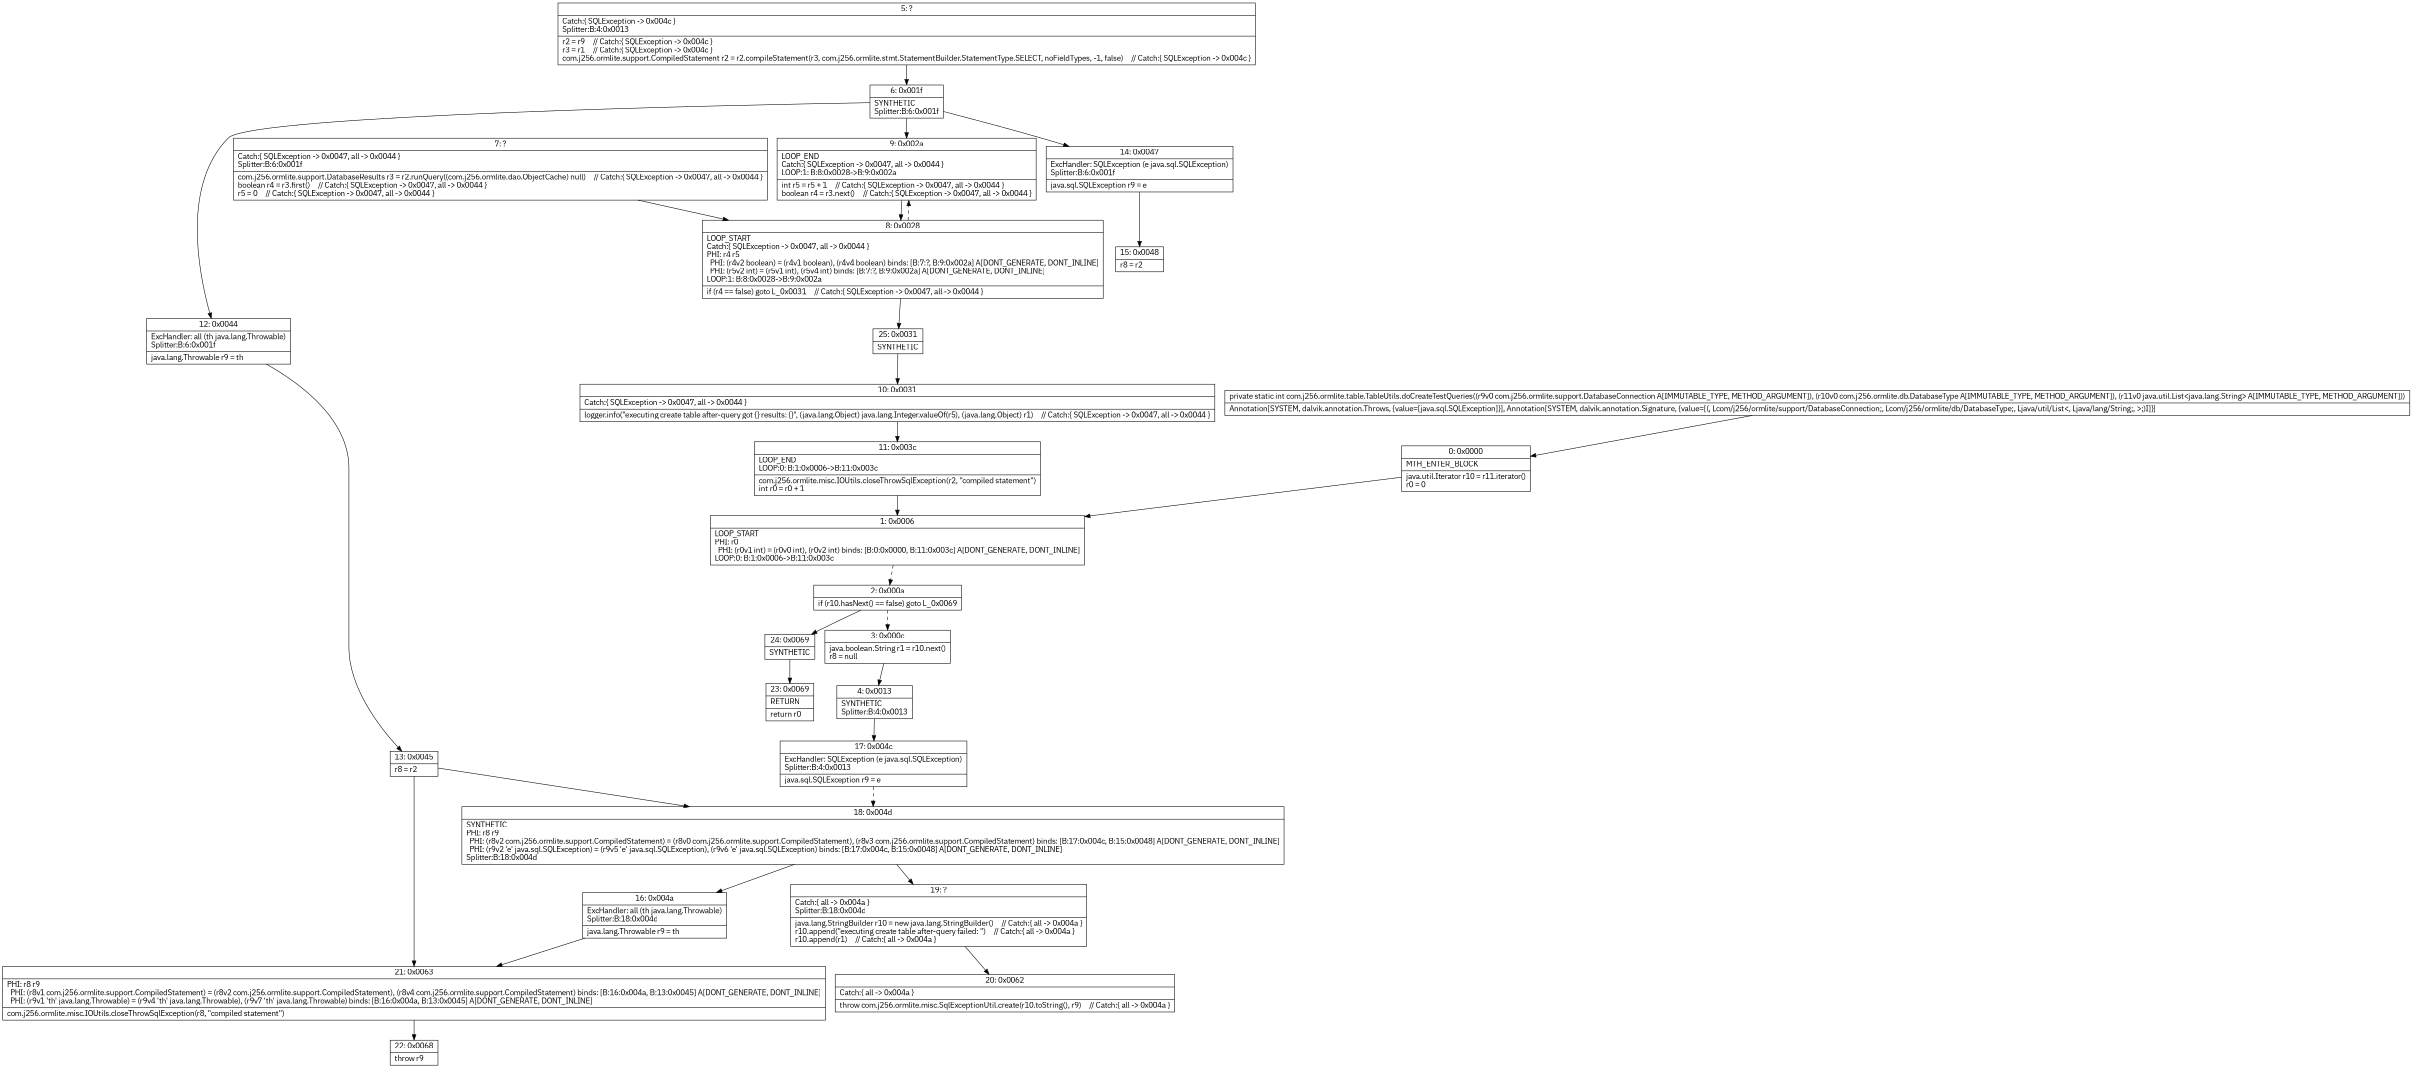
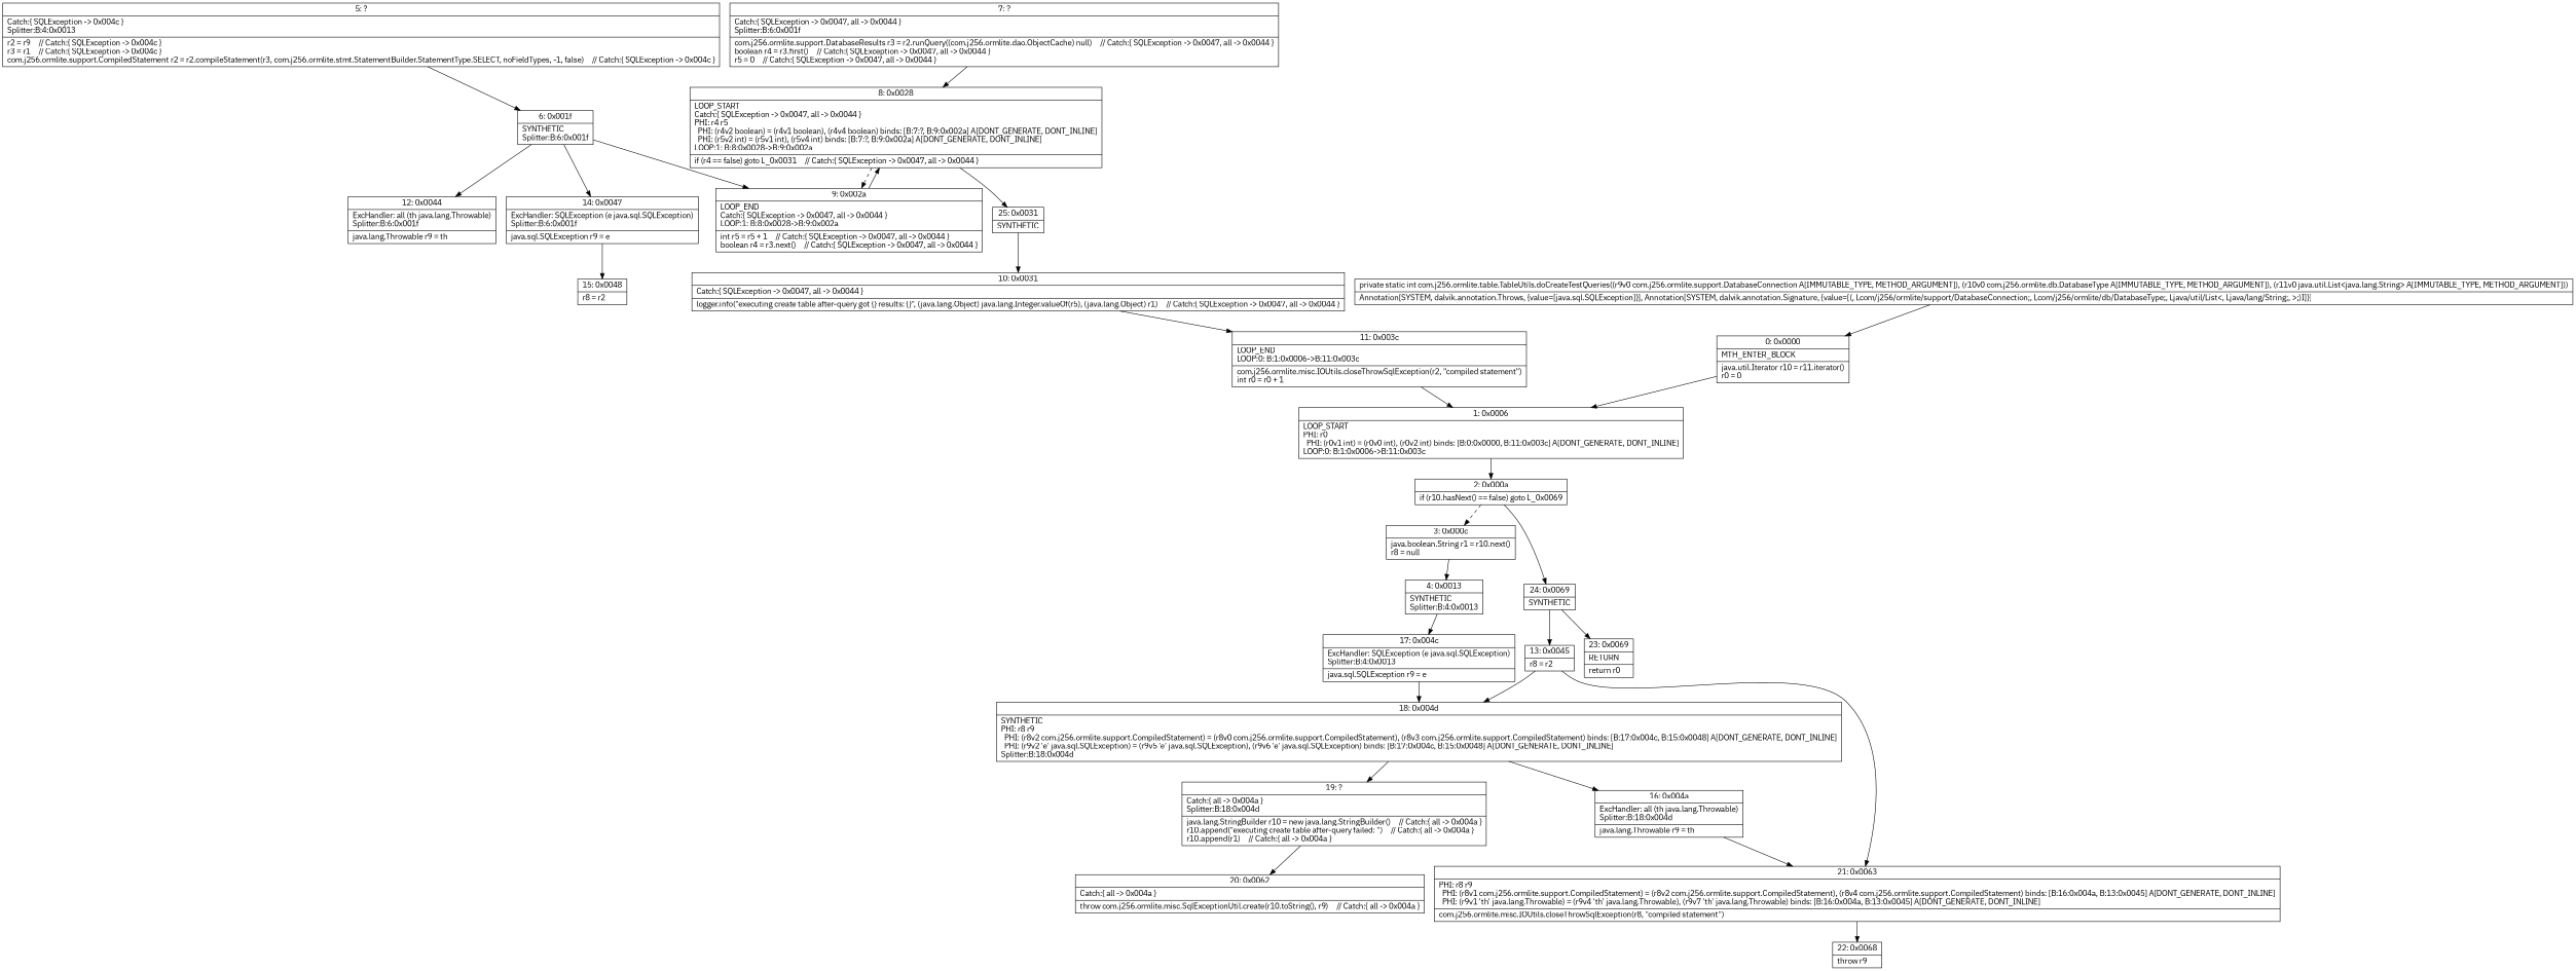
  digraph {
    fontname="IBM Plex Sans"
    node [fontname="IBM Plex Sans" shape=record]
    edge [fontname="IBM Plex Sans"]
    n1 [label="{0\:\ 0x0000|MTH_ENTER_BLOCK\l|java.util.Iterator r10 = r11.iterator()\lr0 = 0\l}"]
    n2 [label="{1\:\ 0x0006|LOOP_START\lPHI: r0 \l  PHI: (r0v1 int) = (r0v0 int), (r0v2 int) binds: [B:0:0x0000, B:11:0x003c] A[DONT_GENERATE, DONT_INLINE]\lLOOP:0: B:1:0x0006\-\>B:11:0x003c\l}"]
    n3 [label="{2\:\ 0x000a|if (r10.hasNext() == false) goto L_0x0069\l}"]
    n4 [label="{3\:\ 0x000c|java.boolean.String r1 = r10.next()\lr8 = null\l}"]
    n5 [label="{24\:\ 0x0069|SYNTHETIC\l}"]
    n6 [label="{4\:\ 0x0013|SYNTHETIC\lSplitter:B:4:0x0013\l}"]
    n7 [label="{23\:\ 0x0069|RETURN\l|return r0\l}"]
    n8 [label="{17\:\ 0x004c|ExcHandler: SQLException (e java.sql.SQLException)\lSplitter:B:4:0x0013\l|java.sql.SQLException r9 = e\l}"]
    n9 [label="{5\:\ ?|Catch:\{ SQLException \-\> 0x004c \}\lSplitter:B:4:0x0013\l|r2 = r9     \/\/ Catch:\{ SQLException \-\> 0x004c \}\lr3 = r1     \/\/ Catch:\{ SQLException \-\> 0x004c \}\lcom.j256.ormlite.support.CompiledStatement r2 = r2.compileStatement(r3, com.j256.ormlite.stmt.StatementBuilder.StatementType.SELECT, noFieldTypes, \-1, false)     \/\/ Catch:\{ SQLException \-\> 0x004c \}\l}"]
    n10 [label="{6\:\ 0x001f|SYNTHETIC\lSplitter:B:6:0x001f\l}"]
    n11 [label="{18\:\ 0x004d|SYNTHETIC\lPHI: r8 r9 \l  PHI: (r8v2 com.j256.ormlite.support.CompiledStatement) = (r8v0 com.j256.ormlite.support.CompiledStatement), (r8v3 com.j256.ormlite.support.CompiledStatement) binds: [B:17:0x004c, B:15:0x0048] A[DONT_GENERATE, DONT_INLINE]\l  PHI: (r9v2 'e' java.sql.SQLException) = (r9v5 'e' java.sql.SQLException), (r9v6 'e' java.sql.SQLException) binds: [B:17:0x004c, B:15:0x0048] A[DONT_GENERATE, DONT_INLINE]\lSplitter:B:18:0x004d\l}"]
    n12 [label="{12\:\ 0x0044|ExcHandler: all (th java.lang.Throwable)\lSplitter:B:6:0x001f\l|java.lang.Throwable r9 = th\l}"]
    n13 [label="{14\:\ 0x0047|ExcHandler: SQLException (e java.sql.SQLException)\lSplitter:B:6:0x001f\l|java.sql.SQLException r9 = e\l}"]
    n14 [label="{9\:\ 0x002a|LOOP_END\lCatch:\{ SQLException \-\> 0x0047, all \-\> 0x0044 \}\lLOOP:1: B:8:0x0028\-\>B:9:0x002a\l|int r5 = r5 + 1     \/\/ Catch:\{ SQLException \-\> 0x0047, all \-\> 0x0044 \}\lboolean r4 = r3.next()     \/\/ Catch:\{ SQLException \-\> 0x0047, all \-\> 0x0044 \}\l}"]
    n15 [label="{7\:\ ?|Catch:\{ SQLException \-\> 0x0047, all \-\> 0x0044 \}\lSplitter:B:6:0x001f\l|com.j256.ormlite.support.DatabaseResults r3 = r2.runQuery((com.j256.ormlite.dao.ObjectCache) null)     \/\/ Catch:\{ SQLException \-\> 0x0047, all \-\> 0x0044 \}\lboolean r4 = r3.first()     \/\/ Catch:\{ SQLException \-\> 0x0047, all \-\> 0x0044 \}\lr5 = 0     \/\/ Catch:\{ SQLException \-\> 0x0047, all \-\> 0x0044 \}\l}"]
    n16 [label="{8\:\ 0x0028|LOOP_START\lCatch:\{ SQLException \-\> 0x0047, all \-\> 0x0044 \}\lPHI: r4 r5 \l  PHI: (r4v2 boolean) = (r4v1 boolean), (r4v4 boolean) binds: [B:7:?, B:9:0x002a] A[DONT_GENERATE, DONT_INLINE]\l  PHI: (r5v2 int) = (r5v1 int), (r5v4 int) binds: [B:7:?, B:9:0x002a] A[DONT_GENERATE, DONT_INLINE]\lLOOP:1: B:8:0x0028\-\>B:9:0x002a\l|if (r4 == false) goto L_0x0031     \/\/ Catch:\{ SQLException \-\> 0x0047, all \-\> 0x0044 \}\l}"]
    n17 [label="{13\:\ 0x0045|r8 = r2\l}"]
    n18 [label="{15\:\ 0x0048|r8 = r2\l}"]
    n19 [label="{25\:\ 0x0031|SYNTHETIC\l}"]
    n20 [label="{10\:\ 0x0031|Catch:\{ SQLException \-\> 0x0047, all \-\> 0x0044 \}\l|logger.info(\"executing create table after\-query got \{\} results: \{\}\", (java.lang.Object) java.lang.Integer.valueOf(r5), (java.lang.Object) r1)     \/\/ Catch:\{ SQLException \-\> 0x0047, all \-\> 0x0044 \}\l}"]
    n21 [label="{11\:\ 0x003c|LOOP_END\lLOOP:0: B:1:0x0006\-\>B:11:0x003c\l|com.j256.ormlite.misc.IOUtils.closeThrowSqlException(r2, \"compiled statement\")\lint r0 = r0 + 1\l}"]
    n22 [label="{21\:\ 0x0063|PHI: r8 r9 \l  PHI: (r8v1 com.j256.ormlite.support.CompiledStatement) = (r8v2 com.j256.ormlite.support.CompiledStatement), (r8v4 com.j256.ormlite.support.CompiledStatement) binds: [B:16:0x004a, B:13:0x0045] A[DONT_GENERATE, DONT_INLINE]\l  PHI: (r9v1 'th' java.lang.Throwable) = (r9v4 'th' java.lang.Throwable), (r9v7 'th' java.lang.Throwable) binds: [B:16:0x004a, B:13:0x0045] A[DONT_GENERATE, DONT_INLINE]\l|com.j256.ormlite.misc.IOUtils.closeThrowSqlException(r8, \"compiled statement\")\l}"]
    n23 [label="{22\:\ 0x0068|throw r9\l}"]
    n24 [label="{16\:\ 0x004a|ExcHandler: all (th java.lang.Throwable)\lSplitter:B:18:0x004d\l|java.lang.Throwable r9 = th\l}"]
    n25 [label="{19\:\ ?|Catch:\{ all \-\> 0x004a \}\lSplitter:B:18:0x004d\l|java.lang.StringBuilder r10 = new java.lang.StringBuilder()     \/\/ Catch:\{ all \-\> 0x004a \}\lr10.append(\"executing create table after\-query failed: \")     \/\/ Catch:\{ all \-\> 0x004a \}\lr10.append(r1)     \/\/ Catch:\{ all \-\> 0x004a \}\l}"]
    n26 [label="{20\:\ 0x0062|Catch:\{ all \-\> 0x004a \}\l|throw com.j256.ormlite.misc.SqlExceptionUtil.create(r10.toString(), r9)     \/\/ Catch:\{ all \-\> 0x004a \}\l}"]
    n27 [label="{private static int com.j256.ormlite.table.TableUtils.doCreateTestQueries((r9v0 com.j256.ormlite.support.DatabaseConnection A[IMMUTABLE_TYPE, METHOD_ARGUMENT]), (r10v0 com.j256.ormlite.db.DatabaseType A[IMMUTABLE_TYPE, METHOD_ARGUMENT]), (r11v0 java.util.List\<java.lang.String\> A[IMMUTABLE_TYPE, METHOD_ARGUMENT]))  | Annotation[SYSTEM, dalvik.annotation.Throws, \{value=[java.sql.SQLException]\}], Annotation[SYSTEM, dalvik.annotation.Signature, \{value=[(, Lcom\/j256\/ormlite\/support\/DatabaseConnection;, Lcom\/j256\/ormlite\/db\/DatabaseType;, Ljava\/util\/List\<, Ljava\/lang\/String;, \>;)I]\}]\l}"]
    n1 -> n2
-   n2 -> n3 [style=dashed]
+   n2 -> n3
    n3 -> n4 [style=dashed]
    n3 -> n5
    n4 -> n6
    n5 -> n7
    n6 -> n8
-   n8 -> n11 [style=dashed]
+   n8 -> n11
    n9 -> n10
    n10 -> n12
    n10 -> n13
    n10 -> n14
    n11 -> n24
    n11 -> n25
-   n12 -> n17
+   n5 -> n17
    n13 -> n18
    n14 -> n16
    n15 -> n16
    n16 -> n14 [style=dashed]
    n16 -> n19
    n17 -> n11
    n17 -> n22
    n19 -> n20
    n20 -> n21
    n21 -> n2
    n22 -> n23
    n24 -> n22
    n25 -> n26
    n27 -> n1
  }
